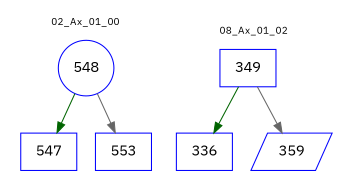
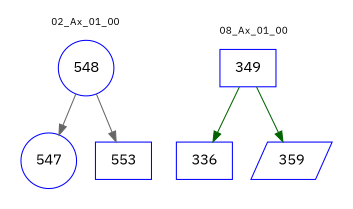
  digraph {
    fontname="IBM Plex Sans"
    node [color=blue fontname="IBM Plex Sans" shape=box]
    edge [color=gray40 fontname="IBM Plex Sans"]
    n1 [label=548 shape=circle]
-   n2 [label=547]
+   n2 [label=547 shape=circle]
    n3 [label=553]
    n4 [label=349]
    n5 [label=336]
    n6 [label=359 shape=parallelogram]
    subgraph cluster_1 {
      color=white
      fontsize=10
      label="02_Ax_01_00"
      n1
      n2
      n3
    }
    subgraph cluster_2 {
      color=white
      fontsize=10
-     label="08_Ax_01_02"
+     label="08_Ax_01_00"
      n4
      n5
      n6
    }
-   n1 -> n2 [color=darkgreen]
+   n1 -> n2
    n1 -> n3
    n4 -> n5 [color=darkgreen]
-   n4 -> n6
+   n4 -> n6 [color=darkgreen]
  }
